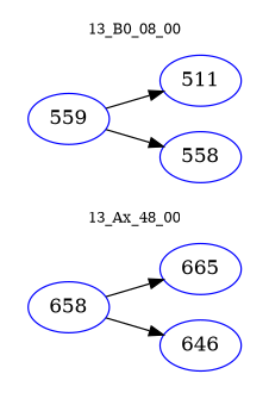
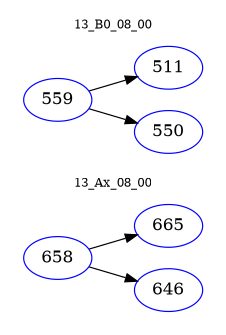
  digraph {
    rankdir=LR
    node [color=blue]
    edge [color=black]
    n1 [label=658]
    n2 [label=646]
    n3 [label=665]
    n4 [label=559]
-   n5 [label=558]
+   n5 [label=550]
    n6 [label=511]
    subgraph cluster_1 {
      color=white
      fontsize=10
-     label="13_Ax_48_00"
+     label="13_Ax_08_00"
      n1
      n2
      n3
    }
    subgraph cluster_2 {
      color=white
      fontsize=10
      label="13_B0_08_00"
      n4
      n5
      n6
    }
    n1 -> n2
    n1 -> n3
    n4 -> n5
    n4 -> n6
  }
